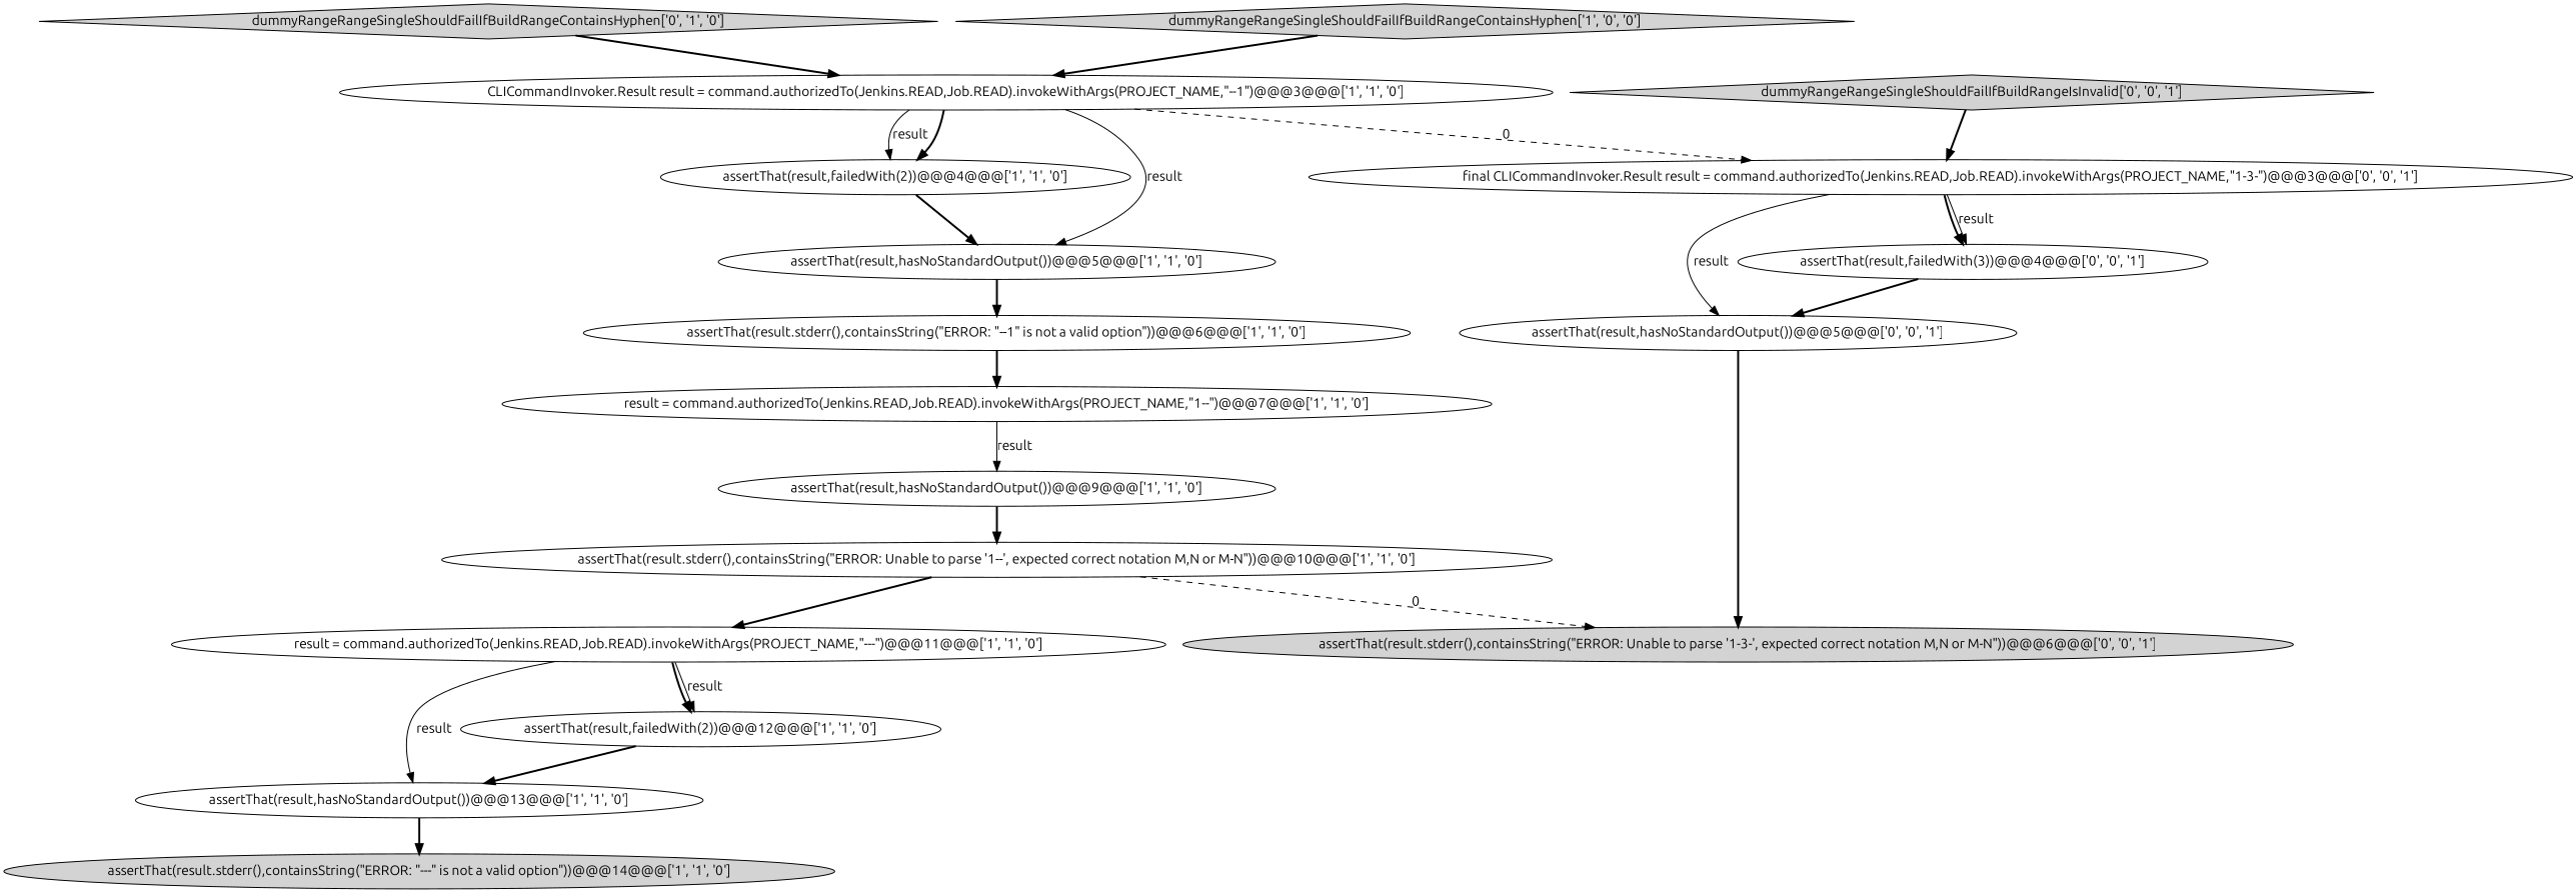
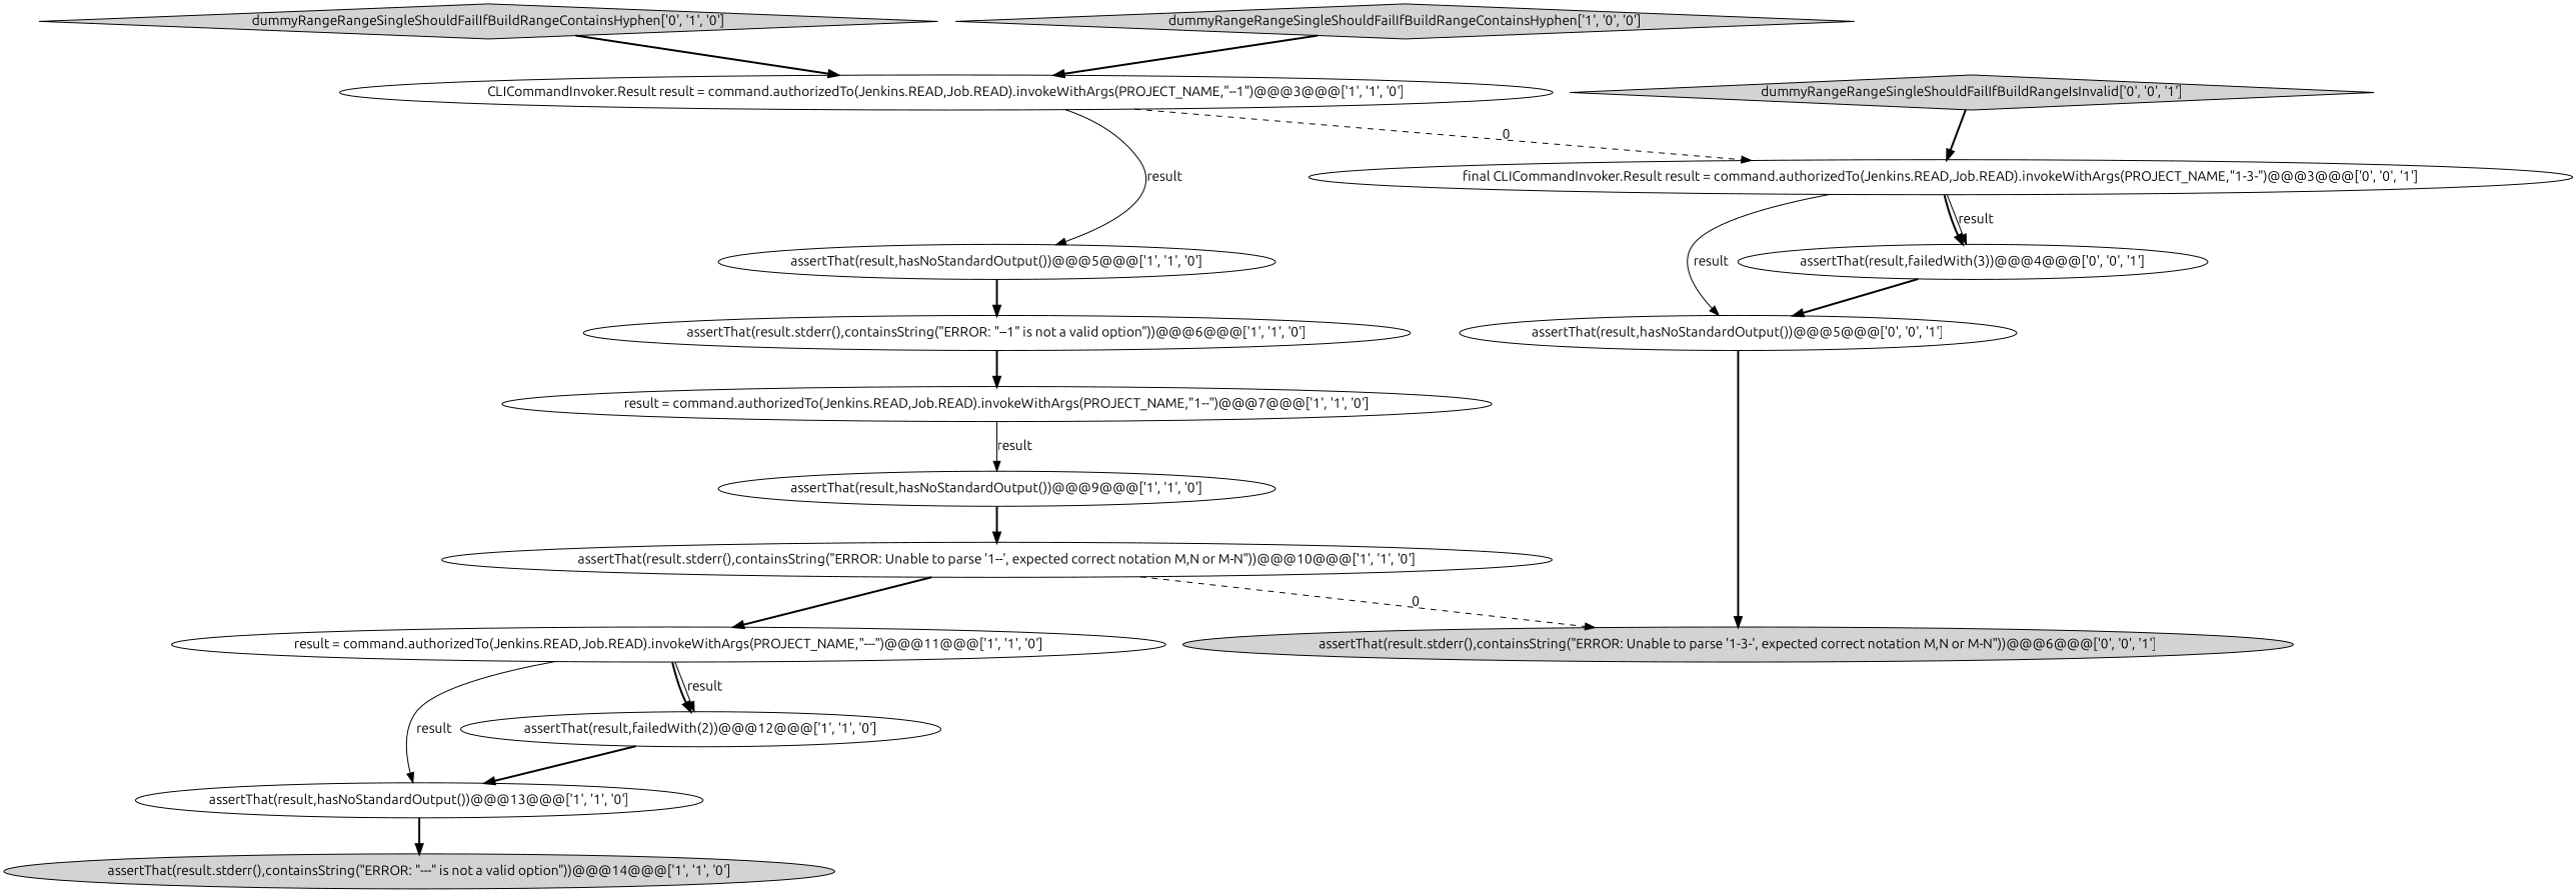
  digraph {
    fontname=Ubuntu
    node [fillcolor=white fontname=Ubuntu shape=ellipse style=filled]
    edge [fontname=Ubuntu style=bold]
    n1 [fillcolor=lightgray label="dummyRangeRangeSingleShouldFailIfBuildRangeContainsHyphen['0', '1', '0']" shape=diamond]
    n2 [label="CLICommandInvoker.Result result = command.authorizedTo(Jenkins.READ,Job.READ).invokeWithArgs(PROJECT_NAME,\"--1\")@@@3@@@['1', '1', '0']"]
    n3 [label="assertThat(result,hasNoStandardOutput())@@@5@@@['1', '1', '0']"]
    n4 [label="final CLICommandInvoker.Result result = command.authorizedTo(Jenkins.READ,Job.READ).invokeWithArgs(PROJECT_NAME,\"1-3-\")@@@3@@@['0', '0', '1']"]
-   n5 [label="assertThat(result,failedWith(2))@@@4@@@['1', '1', '0']"]
    n6 [label="assertThat(result.stderr(),containsString(\"ERROR: \"--1\" is not a valid option\"))@@@6@@@['1', '1', '0']"]
    n7 [label="assertThat(result,failedWith(3))@@@4@@@['0', '0', '1']"]
    n8 [label="assertThat(result,hasNoStandardOutput())@@@5@@@['0', '0', '1']"]
    n9 [label="assertThat(result,hasNoStandardOutput())@@@9@@@['1', '1', '0']"]
    n10 [label="assertThat(result.stderr(),containsString(\"ERROR: Unable to parse '1--', expected correct notation M,N or M-N\"))@@@10@@@['1', '1', '0']"]
    n11 [label="result = command.authorizedTo(Jenkins.READ,Job.READ).invokeWithArgs(PROJECT_NAME,\"---\")@@@11@@@['1', '1', '0']"]
    n12 [fillcolor=lightgray label="assertThat(result.stderr(),containsString(\"ERROR: Unable to parse '1-3-', expected correct notation M,N or M-N\"))@@@6@@@['0', '0', '1']"]
    n13 [label="result = command.authorizedTo(Jenkins.READ,Job.READ).invokeWithArgs(PROJECT_NAME,\"1--\")@@@7@@@['1', '1', '0']"]
    n14 [fillcolor=lightgray label="assertThat(result.stderr(),containsString(\"ERROR: \"---\" is not a valid option\"))@@@14@@@['1', '1', '0']"]
    n15 [fillcolor=lightgray label="dummyRangeRangeSingleShouldFailIfBuildRangeIsInvalid['0', '0', '1']" shape=diamond]
    n16 [label="assertThat(result,hasNoStandardOutput())@@@13@@@['1', '1', '0']"]
    n17 [label="assertThat(result,failedWith(2))@@@12@@@['1', '1', '0']"]
    n18 [fillcolor=lightgray label="dummyRangeRangeSingleShouldFailIfBuildRangeContainsHyphen['1', '0', '0']" shape=diamond]
    n1 -> n2
    n2 -> n3 [label=result style=solid]
    n2 -> n4 [label=0 style=dashed]
-   n2 -> n5
-   n2 -> n5 [label=result style=solid]
    n3 -> n6
    n4 -> n7
    n4 -> n7 [label=result style=solid]
    n4 -> n8 [label=result style=solid]
-   n5 -> n3
    n6 -> n13
    n7 -> n8
    n8 -> n12
    n9 -> n10
    n10 -> n11
    n10 -> n12 [label=0 style=dashed]
    n11 -> n16 [label=result style=solid]
    n11 -> n17 [label=result style=solid]
    n11 -> n17
    n13 -> n9 [label=result style=solid]
    n15 -> n4
    n16 -> n14
    n17 -> n16
    n18 -> n2
  }
